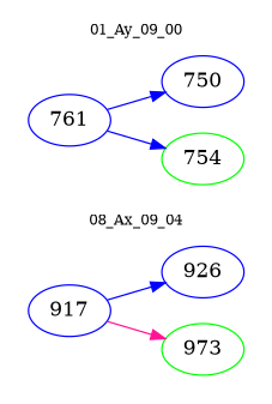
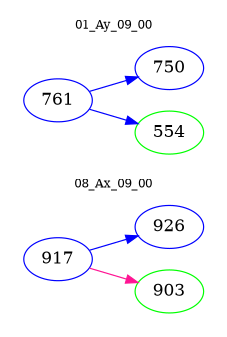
  digraph {
    rankdir=LR
    node [color=blue]
    edge [color=blue]
    n1 [label=917]
-   n2 [color=green label=973]
+   n2 [color=green label=903]
    n3 [label=926]
    n4 [label=761]
-   n5 [color=green label=754]
+   n5 [color=green label=554]
    n6 [label=750]
    subgraph cluster_1 {
      color=white
      fontsize=10
-     label="08_Ax_09_04"
+     label="08_Ax_09_00"
      n1
      n2
      n3
    }
    subgraph cluster_2 {
      color=white
      fontsize=10
      label="01_Ay_09_00"
      n4
      n5
      n6
    }
    n1 -> n2 [color=deeppink]
    n1 -> n3
    n4 -> n5
    n4 -> n6
  }
